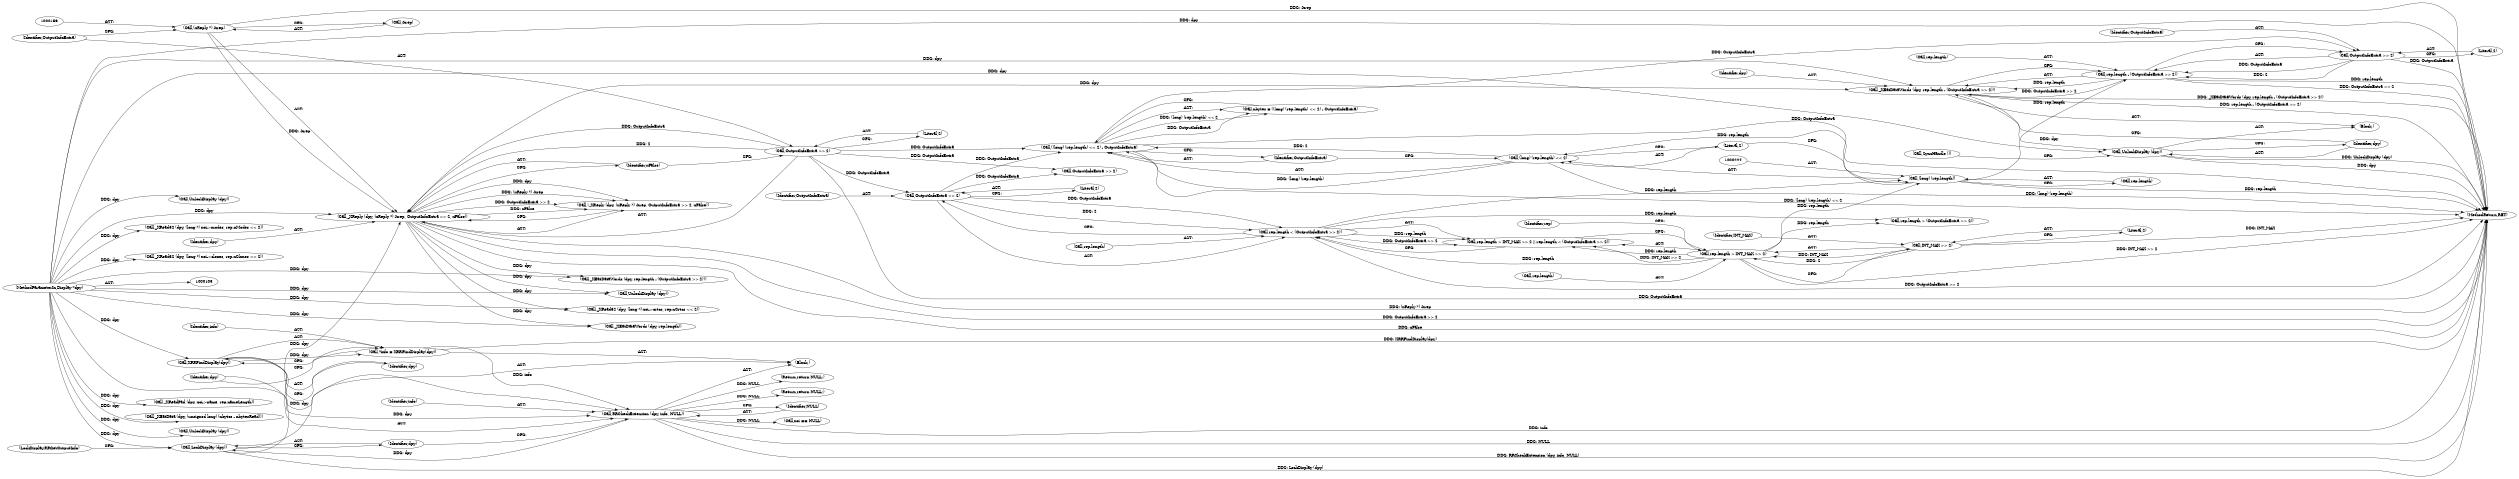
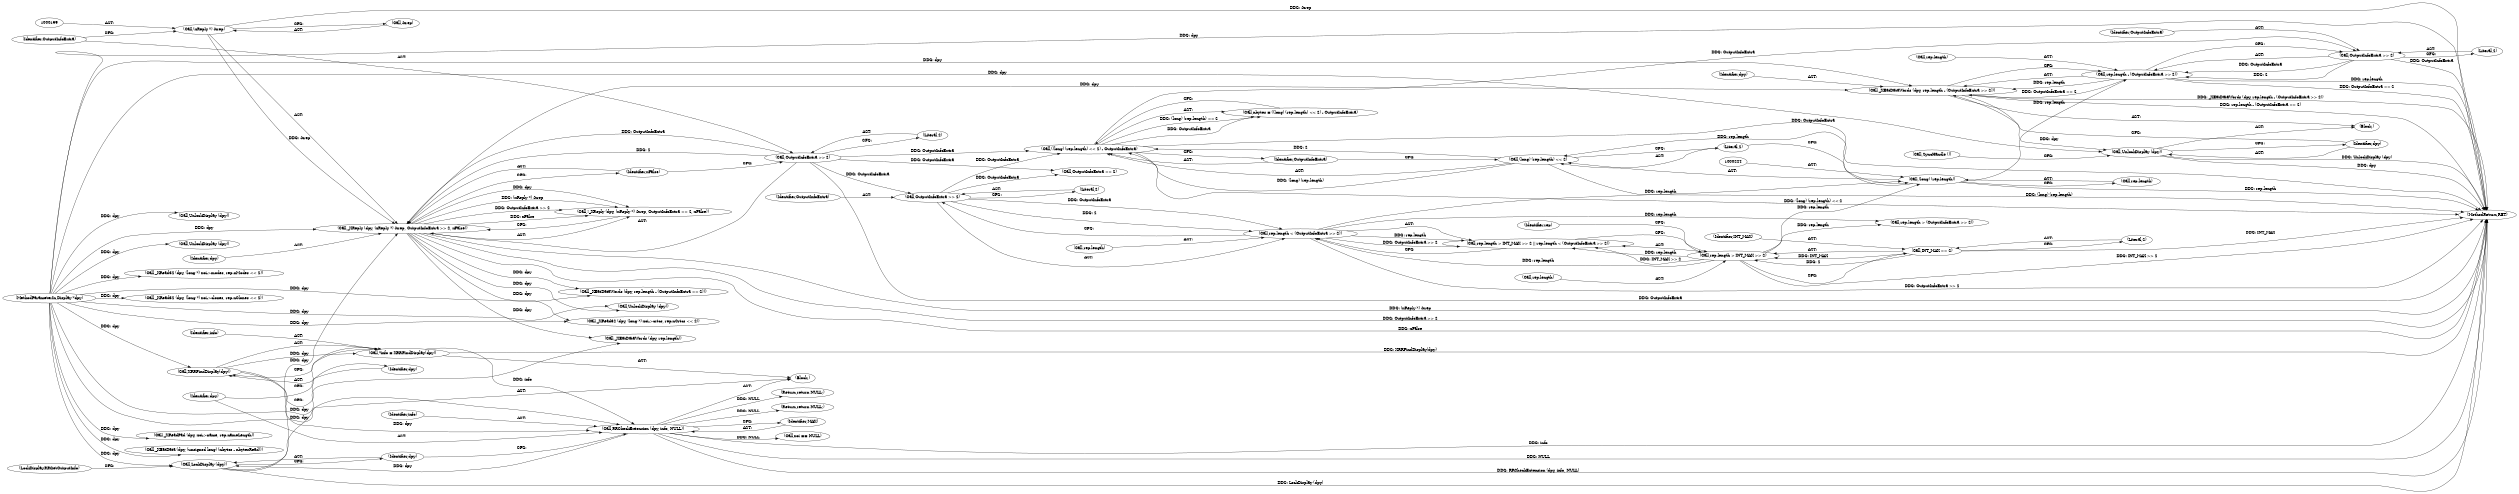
  digraph {
    rankdir=LR
    n1 [label="(Call,_XEatDataWords (dpy, rep.length - (OutputInfoExtra >> 2)))"]
    n2 [label="(Call,rep.length - (OutputInfoExtra >> 2))"]
    n3 [label="(Call,UnlockDisplay (dpy))"]
    n4 [label="(MethodReturn,RET)"]
    n5 [label="(Block,)"]
    n6 [label="(Call,OutputInfoExtra >> 2)"]
    n7 [label="(Identifier,dpy)"]
    n8 [label="(Call,_XReply (dpy, (xReply *) &rep, OutputInfoExtra >> 2, xFalse))"]
    n9 [label="(Call,UnlockDisplay (dpy))"]
    n10 [label="(Call,!_XReply (dpy, (xReply *) &rep, OutputInfoExtra >> 2, xFalse))"]
    n11 [label="(Identifier,xFalse)"]
    n12 [label="(Call,_XRead32 (dpy, (long *) xoi->crtcs, rep.nCrtcs << 2))"]
    n13 [label="(Call,_XEatDataWords (dpy, rep.length))"]
    n14 [label="(Call,_XEatDataWords (dpy, rep.length - (OutputInfoExtra >> 2)))"]
    n15 [label="(Call,OutputInfoExtra >> 2)"]
    n16 [label="(Call,LockDisplay (dpy))"]
    n17 [label="(Identifier,dpy)"]
    n18 [label="(Block,)"]
    n19 [label="(Call,RRCheckExtension (dpy, info, NULL))"]
-   n20 [label="(Identifier,NULL)"]
+   n20 [label="(Identifier,MAX)"]
    n21 [label="(Call,xoi == NULL)"]
    n22 [label="(Return,return NULL;)"]
    n23 [label="(Return,return NULL;)"]
    n24 [label="(Call,XRRFindDisplay(dpy))"]
    n25 [label="(Call,*info = XRRFindDisplay(dpy))"]
    n26 [label="(Identifier,dpy)"]
    n27 [label="(MethodParameterIn,Display *dpy)"]
    n28 [label="(Call,_XReadPad (dpy, xoi->name, rep.nameLength))"]
    n29 [label="(Call,_XEatData (dpy, (unsigned long) (nbytes - nbytesRead)))"]
    n30 [label="(Call,UnlockDisplay (dpy))"]
    n31 [label="(Call,UnlockDisplay (dpy))"]
    n32 [label="(Call,_XRead32 (dpy, (long *) xoi->modes, rep.nModes << 2))"]
    n33 [label="(Call,_XRead32 (dpy, (long *) xoi->clones, rep.nClones << 2))"]
-   1000103
    n35 [label="(Call,(xReply *) &rep)"]
    n36 [label="(Call,&rep)"]
    n37 [label="(Call,OutputInfoExtra >> 2)"]
    n38 [label="(Call,((long) (rep.length) << 2) - OutputInfoExtra)"]
    n39 [label="(Call,OutputInfoExtra >> 2)"]
    n40 [label="(Literal,2)"]
    n41 [label="(Call,rep.length < (OutputInfoExtra >> 2))"]
    n42 [label="(Literal,2)"]
    n43 [label="(Call,nbytes = ((long) (rep.length) << 2) - OutputInfoExtra)"]
    n44 [label="(Identifier,OutputInfoExtra)"]
    n45 [label="(Literal,2)"]
    n46 [label="(Call,(long) (rep.length))"]
    n47 [label="(Call,(long) (rep.length) << 2)"]
    n48 [label="(Call,rep.length)"]
    n49 [label="(Literal,2)"]
    n50 [label="(Call,rep.length > INT_MAX >> 2 || rep.length < (OutputInfoExtra >> 2))"]
    n51 [label="(Call,rep.length > (OutputInfoExtra >> 2))"]
    n52 [label="(Call,rep.length > INT_MAX >> 2)"]
    n53 [label="(Call,INT_MAX >> 2)"]
    n54 [label="(Literal,2)"]
    n55 [label="(Identifier,dpy)"]
    n56 [label="(Identifier,info)"]
    n57 [label="(Identifier,OutputInfoExtra)"]
    n58 [label="(LockDisplay,RRGetOutputInfo)"]
    n59 [label="(Call,rep.length)"]
    n60 [label="(Identifier,dpy)"]
    n61 [label="(Identifier,OutputInfoExtra)"]
    n62 [label="(Identifier,info)"]
    n63 [label="(Identifier,dpy)"]
    n64 [label="(Call,rep.length)"]
    n65 [label="(Identifier,OutputInfoExtra)"]
    n66 [label="(Call,SyncHandle ())"]
    n67 [label="(Call,rep.length)"]
    n68 [label="(Identifier,rep)"]
    n69 [label="(Identifier,INT_MAX)"]
    1000159
    1000224
    n1 -> n2 [label="CFG: "]
    n1 -> n3 [label="DDG: dpy"]
    n1 -> n4 [label="DDG: _XEatDataWords (dpy, rep.length - (OutputInfoExtra >> 2))"]
    n1 -> n4 [label="DDG: rep.length - (OutputInfoExtra >> 2)"]
    n1 -> n5 [label="AST: "]
    n2 -> n1 [label="AST: "]
    n2 -> n1 [label="DDG: rep.length"]
    n2 -> n1 [label="DDG: OutputInfoExtra >> 2"]
    n2 -> n4 [label="DDG: rep.length"]
    n2 -> n4 [label="DDG: OutputInfoExtra >> 2"]
    n2 -> n6 [label="CFG: "]
    n3 -> n4 [label="DDG: UnlockDisplay (dpy)"]
    n3 -> n4 [label="DDG: dpy"]
    n3 -> n5 [label="AST: "]
    n3 -> n7 [label="CFG: "]
    n6 -> n2 [label="AST: "]
    n6 -> n2 [label="DDG: OutputInfoExtra"]
    n6 -> n2 [label="DDG: 2"]
    n6 -> n4 [label="DDG: OutputInfoExtra"]
    n6 -> n45 [label="CFG: "]
    n7 -> n1 [label="CFG: "]
    n7 -> n3 [label="AST: "]
    n8 -> n1 [label="DDG: dpy"]
    n8 -> n4 [label="DDG: (xReply *) &rep"]
    n8 -> n4 [label="DDG: OutputInfoExtra >> 2"]
    n8 -> n4 [label="DDG: xFalse"]
    n8 -> n9 [label="DDG: dpy"]
    n8 -> n10 [label="AST: "]
    n8 -> n10 [label="DDG: dpy"]
    n8 -> n10 [label="DDG: (xReply *) &rep"]
    n8 -> n10 [label="DDG: OutputInfoExtra >> 2"]
    n8 -> n10 [label="DDG: xFalse"]
    n8 -> n11 [label="CFG: "]
    n8 -> n12 [label="DDG: dpy"]
    n8 -> n13 [label="DDG: dpy"]
    n8 -> n14 [label="DDG: dpy"]
    n10 -> n8 [label="CFG: "]
    n11 -> n8 [label="AST: "]
    n11 -> n15 [label="CFG: "]
    n15 -> n4 [label="DDG: OutputInfoExtra"]
    n15 -> n8 [label="AST: "]
    n15 -> n8 [label="DDG: OutputInfoExtra"]
    n15 -> n8 [label="DDG: 2"]
    n15 -> n37 [label="DDG: OutputInfoExtra"]
    n15 -> n38 [label="DDG: OutputInfoExtra"]
    n15 -> n39 [label="DDG: OutputInfoExtra"]
    n15 -> n40 [label="CFG: "]
    n16 -> n4 [label="DDG: LockDisplay (dpy)"]
    n16 -> n8 [label="DDG: dpy"]
    n16 -> n17 [label="CFG: "]
    n16 -> n18 [label="AST: "]
    n17 -> n16 [label="AST: "]
    n17 -> n19 [label="CFG: "]
    n19 -> n4 [label="DDG: info"]
    n19 -> n4 [label="DDG: NULL"]
    n19 -> n4 [label="DDG: RRCheckExtension (dpy, info, NULL)"]
    n19 -> n16 [label="DDG: dpy"]
    n19 -> n18 [label="AST: "]
    n19 -> n20 [label="CFG: "]
    n19 -> n21 [label="DDG: NULL"]
    n19 -> n22 [label="DDG: NULL"]
    n19 -> n23 [label="DDG: NULL"]
    n20 -> n19 [label="AST: "]
    n24 -> n19 [label="DDG: dpy"]
    n24 -> n25 [label="AST: "]
    n24 -> n25 [label="DDG: dpy"]
    n24 -> n26 [label="CFG: "]
    n25 -> n4 [label="DDG: XRRFindDisplay(dpy)"]
    n25 -> n18 [label="AST: "]
    n25 -> n19 [label="DDG: info"]
    n25 -> n24 [label="CFG: "]
    n26 -> n24 [label="AST: "]
    n27 -> n1 [label="DDG: dpy"]
    n27 -> n3 [label="DDG: dpy"]
    n27 -> n4 [label="DDG: dpy"]
    n27 -> n8 [label="DDG: dpy"]
    n27 -> n9 [label="DDG: dpy"]
    n27 -> n12 [label="DDG: dpy"]
    n27 -> n13 [label="DDG: dpy"]
    n27 -> n14 [label="DDG: dpy"]
    n27 -> n16 [label="DDG: dpy"]
    n27 -> n19 [label="DDG: dpy"]
    n27 -> n24 [label="DDG: dpy"]
    n27 -> n28 [label="DDG: dpy"]
    n27 -> n29 [label="DDG: dpy"]
    n27 -> n30 [label="DDG: dpy"]
    n27 -> n31 [label="DDG: dpy"]
    n27 -> n32 [label="DDG: dpy"]
    n27 -> n33 [label="DDG: dpy"]
-   n27 -> 1000103 [label="AST: "]
    n35 -> n4 [label="DDG: &rep"]
    n35 -> n8 [label="AST: "]
    n35 -> n8 [label="DDG: &rep"]
    n35 -> n36 [label="CFG: "]
    n36 -> n35 [label="AST: "]
    n37 -> n38 [label="DDG: OutputInfoExtra"]
    n37 -> n39 [label="DDG: OutputInfoExtra"]
    n37 -> n41 [label="AST: "]
    n37 -> n41 [label="DDG: OutputInfoExtra"]
    n37 -> n41 [label="DDG: 2"]
    n37 -> n42 [label="CFG: "]
    n38 -> n4 [label="DDG: OutputInfoExtra"]
    n38 -> n4 [label="DDG: (long) (rep.length) << 2"]
    n38 -> n6 [label="DDG: OutputInfoExtra"]
    n38 -> n43 [label="AST: "]
    n38 -> n43 [label="DDG: (long) (rep.length) << 2"]
    n38 -> n43 [label="DDG: OutputInfoExtra"]
    n38 -> n44 [label="CFG: "]
    n40 -> n15 [label="AST: "]
    n41 -> n4 [label="DDG: OutputInfoExtra >> 2"]
    n41 -> n37 [label="CFG: "]
    n41 -> n46 [label="DDG: rep.length"]
    n41 -> n50 [label="AST: "]
    n41 -> n50 [label="DDG: rep.length"]
    n41 -> n50 [label="DDG: OutputInfoExtra >> 2"]
    n41 -> n51 [label="DDG: rep.length"]
    n42 -> n37 [label="AST: "]
    n43 -> n38 [label="CFG: "]
    n44 -> n38 [label="AST: "]
    n44 -> n47 [label="CFG: "]
    n45 -> n6 [label="AST: "]
    n46 -> n2 [label="DDG: rep.length"]
    n46 -> n4 [label="DDG: rep.length"]
    n46 -> n47 [label="AST: "]
    n46 -> n47 [label="DDG: rep.length"]
    n46 -> n48 [label="CFG: "]
    n47 -> n4 [label="DDG: (long) (rep.length)"]
    n47 -> n38 [label="AST: "]
    n47 -> n38 [label="DDG: (long) (rep.length)"]
    n47 -> n38 [label="DDG: 2"]
    n47 -> n49 [label="CFG: "]
    n48 -> n46 [label="AST: "]
    n49 -> n46 [label="CFG: "]
    n49 -> n47 [label="AST: "]
    n50 -> n41 [label="CFG: "]
    n50 -> n52 [label="CFG: "]
    n52 -> n4 [label="DDG: INT_MAX >> 2"]
    n52 -> n41 [label="DDG: rep.length"]
    n52 -> n46 [label="DDG: rep.length"]
    n52 -> n50 [label="AST: "]
    n52 -> n50 [label="DDG: rep.length"]
    n52 -> n50 [label="DDG: INT_MAX >> 2"]
    n52 -> n51 [label="DDG: rep.length"]
    n52 -> n53 [label="CFG: "]
    n53 -> n4 [label="DDG: INT_MAX"]
    n53 -> n52 [label="AST: "]
    n53 -> n52 [label="DDG: INT_MAX"]
    n53 -> n52 [label="DDG: 2"]
    n53 -> n54 [label="CFG: "]
    n54 -> n53 [label="AST: "]
    n55 -> n1 [label="AST: "]
    n56 -> n19 [label="AST: "]
    n57 -> n37 [label="AST: "]
    n58 -> n16 [label="CFG: "]
    n59 -> n52 [label="AST: "]
    n60 -> n8 [label="AST: "]
    n61 -> n6 [label="AST: "]
    n62 -> n25 [label="AST: "]
    n63 -> n19 [label="AST: "]
    n63 -> n25 [label="CFG: "]
    n64 -> n41 [label="AST: "]
    n65 -> n15 [label="AST: "]
    n65 -> n35 [label="CFG: "]
    n66 -> n3 [label="CFG: "]
    n67 -> n2 [label="AST: "]
    n68 -> n52 [label="CFG: "]
    n69 -> n53 [label="AST: "]
    1000159 -> n35 [label="AST: "]
    1000224 -> n46 [label="AST: "]
  }
